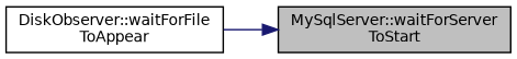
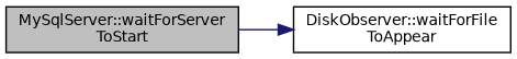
  digraph {
    rankdir=LR
    fontname="DejaVu Sans"
    node [color=black fontname="DejaVu Sans" fontsize=10 shape=record style=filled]
    n1 [fillcolor=grey75 fontcolor=black height=0.2 label="MySqlServer::waitForServer\lToStart" width=0.4]
    n2 [fillcolor=white height=0.2 label="DiskObserver::waitForFile\lToAppear" width=0.4]
-   n2 -> n1 [color=midnightblue fontname="DejaVu Sans" fontsize=10 labelfontname=Helvetica labelfontsize=10 style=solid]
+   n1 -> n2 [color=midnightblue fontname="DejaVu Sans" fontsize=10 labelfontname=Helvetica labelfontsize=10 style=solid]
  }
